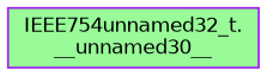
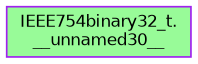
  digraph {
    rankdir=LR
-   n1 [color=purple fillcolor=palegreen fontname=Helvetica fontsize=10 height=0.2 label="IEEE754unnamed32_t.\l__unnamed30__" shape=box style=filled width=0.4]
+   n1 [color=purple fillcolor=palegreen fontname=Helvetica fontsize=10 height=0.2 label="IEEE754binary32_t.\l__unnamed30__" shape=box style=filled width=0.4]
  }
